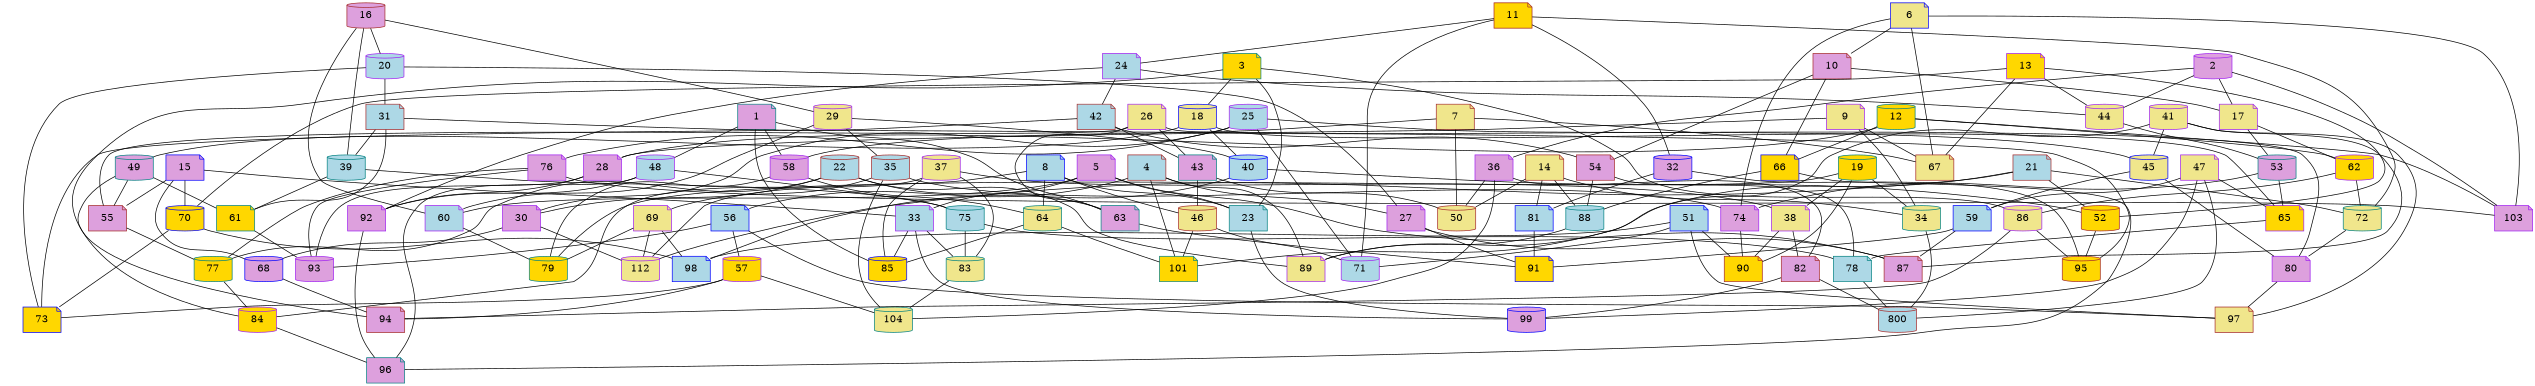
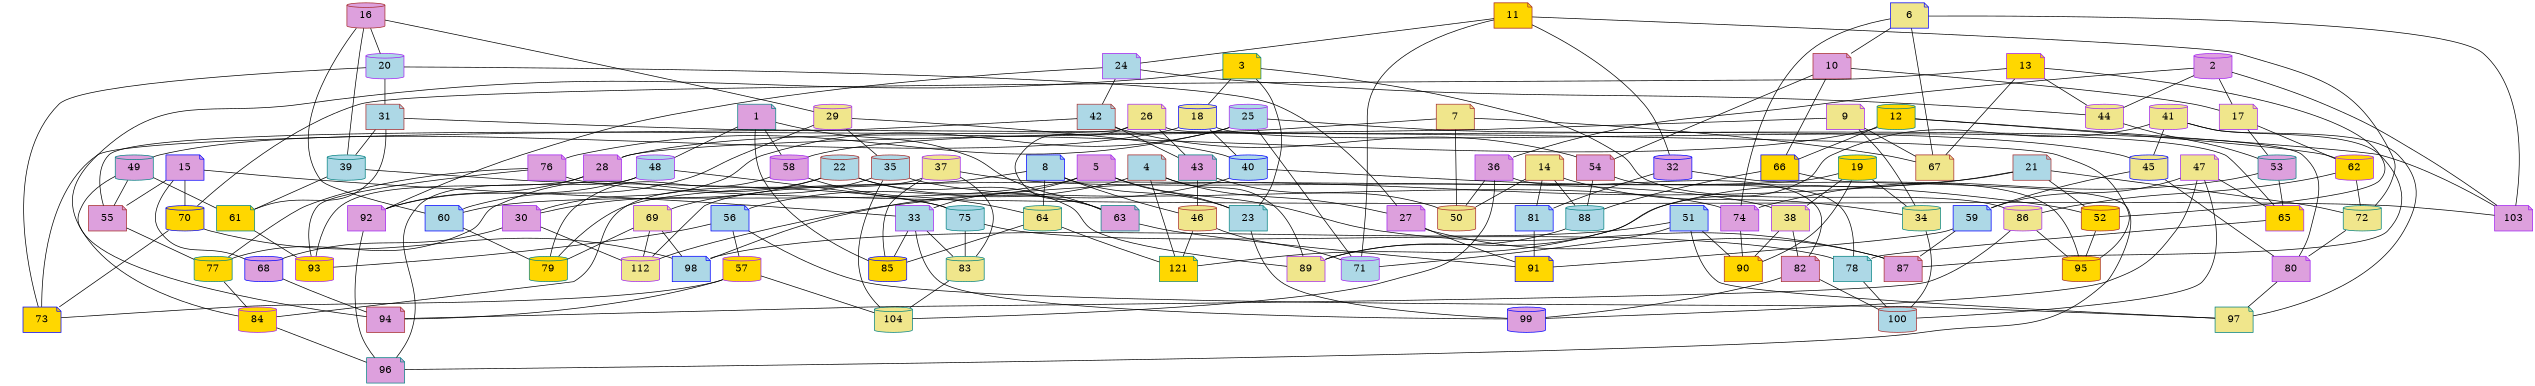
  graph {
    node [color=purple fillcolor=plum shape=note style=filled]
    1 [color=teal]
    48 [fillcolor=lightblue shape=cylinder]
    58 [shape=cylinder]
    63 [color=teal]
    85 [color=blue fillcolor=gold shape=cylinder]
    92
    75 [color=teal fillcolor=lightblue shape=cylinder]
    96 [color=teal]
    64 [color=teal fillcolor=khaki shape=cylinder]
    79 [color=teal fillcolor=gold shape=cylinder]
    91 [color=blue fillcolor=gold]
    2 [shape=cylinder]
    17 [fillcolor=khaki]
    36
    44 [fillcolor=khaki shape=cylinder]
    103
    62 [fillcolor=gold shape=cylinder]
    53 [color=teal shape=cylinder]
    50 [color=brown fillcolor=khaki shape=cylinder]
    104 [color=teal fillcolor=khaki shape=cylinder]
    82 [color=brown]
    3 [color=teal fillcolor=gold]
    18 [color=blue fillcolor=khaki shape=cylinder]
    23 [color=teal fillcolor=lightblue]
    86 [fillcolor=khaki shape=cylinder]
    94 [color=brown]
    40 [color=blue fillcolor=lightblue shape=cylinder]
    49 [color=teal shape=cylinder]
    65 [fillcolor=gold]
    99 [color=blue shape=cylinder]
    95 [color=brown fillcolor=gold shape=cylinder]
    4 [color=brown fillcolor=lightblue]
    27
    56 [color=blue fillcolor=lightblue]
    89 [fillcolor=khaki]
-   101 [color=teal fillcolor=gold]
+   101 [color=teal fillcolor=gold label=121]
    87 [color=brown]
-   93 [shape=cylinder]
-   97 [color=brown fillcolor=khaki]
+   93 [fillcolor=gold shape=cylinder]
+   97 [color=teal fillcolor=khaki]
    57 [fillcolor=gold shape=cylinder]
    5
    33 [fillcolor=lightblue]
-   60 [fillcolor=lightblue]
+   60 [color=blue fillcolor=lightblue]
    83 [color=teal fillcolor=khaki shape=cylinder]
    6 [color=blue fillcolor=khaki]
    10 [color=brown]
    67 [color=brown fillcolor=khaki]
    74
    54 [color=brown]
    66 [color=blue fillcolor=gold]
    90 [color=brown fillcolor=gold]
    7 [color=brown fillcolor=khaki]
    9 [fillcolor=khaki]
    28
    34 [color=teal fillcolor=khaki shape=cylinder]
    8 [color=blue fillcolor=lightblue]
    46 [color=brown fillcolor=khaki shape=cylinder]
    n58 [fillcolor=khaki label=112 shape=cylinder]
    71 [fillcolor=lightblue shape=cylinder]
-   100 [color=brown fillcolor=lightblue shape=cylinder label=800]
+   100 [color=brown fillcolor=lightblue shape=cylinder]
    88 [color=teal fillcolor=lightblue shape=cylinder]
    78 [color=teal fillcolor=lightblue]
    11 [color=brown fillcolor=gold]
    24 [fillcolor=lightblue]
    32 [color=blue shape=cylinder]
    72 [color=teal fillcolor=khaki shape=cylinder]
    42 [color=brown fillcolor=lightblue]
    81 [color=blue fillcolor=lightblue]
    80
    12 [color=teal fillcolor=gold shape=cylinder]
    13 [fillcolor=gold]
    52 [color=brown fillcolor=gold shape=cylinder]
    70 [color=blue fillcolor=gold shape=cylinder]
    73 [color=blue fillcolor=gold]
    98 [color=blue fillcolor=lightblue]
    14 [color=brown fillcolor=khaki]
    15 [color=blue]
    55 [color=brown]
    68 [color=blue shape=cylinder]
    77 [color=teal fillcolor=gold shape=cylinder]
    16 [color=brown shape=cylinder]
    20 [fillcolor=lightblue shape=cylinder]
    29 [fillcolor=khaki shape=cylinder]
    39 [color=teal fillcolor=lightblue shape=cylinder]
    31 [color=brown fillcolor=lightblue]
    35 [color=brown fillcolor=lightblue shape=cylinder]
    61 [color=teal fillcolor=gold]
    84 [fillcolor=gold shape=cylinder]
    19 [color=teal fillcolor=gold shape=cylinder]
    38 [fillcolor=khaki]
    21 [color=brown fillcolor=lightblue]
    22 [color=brown fillcolor=lightblue shape=cylinder]
    30
    43 [color=teal]
    25 [fillcolor=lightblue shape=cylinder]
    45 [color=blue fillcolor=khaki shape=cylinder]
    76
    59 [color=blue fillcolor=lightblue]
    26 [fillcolor=khaki]
    69 [fillcolor=khaki]
    37 [fillcolor=khaki shape=cylinder]
    41 [fillcolor=khaki shape=cylinder]
    47 [fillcolor=khaki]
    51 [color=blue fillcolor=lightblue]
    1 -- 48
    1 -- 58
    1 -- 63
    1 -- 85
    48 -- 92
    48 -- 75
    48 -- 96
    58 -- 64
    58 -- 79
    63 -- 91
    92 -- 96
    75 -- 83
    75 -- 78
    64 -- 85
    64 -- 101
    2 -- 17
    2 -- 36
    2 -- 44
    2 -- 103
    17 -- 62
    17 -- 53
    36 -- 50
    36 -- 104
    36 -- 82
    44 -- 53
    62 -- 86
    62 -- 72
    53 -- 65
    53 -- 74
    82 -- 99
    82 -- 100
    3 -- 18
    3 -- 23
    3 -- 86
    3 -- 94
    18 -- 40
    18 -- 49
    18 -- 65
    23 -- 99
    86 -- 94
    86 -- 95
    40 -- 52
    40 -- 98
    49 -- 55
    49 -- 61
    49 -- 84
    65 -- 78
    4 -- 27
    4 -- 56
    4 -- 89
    4 -- 101
    27 -- 91
    27 -- 87
    56 -- 93
    56 -- 97
    56 -- 57
    57 -- 104
    57 -- 94
    57 -- 73
    5 -- 23
    5 -- 87
    5 -- 33
    5 -- 60
    33 -- 85
    33 -- 99
    33 -- 83
    60 -- 79
    83 -- 104
    6 -- 103
    6 -- 10
    6 -- 67
    6 -- 74
    10 -- 17
    10 -- 54
    10 -- 66
    74 -- 90
    54 -- 88
    54 -- 78
    66 -- 96
    66 -- 88
    7 -- 58
    7 -- 50
    7 -- 67
    9 -- 67
    9 -- 28
    9 -- 34
    28 -- 92
    28 -- 93
    34 -- 100
    8 -- 64
    8 -- 23
    8 -- 46
    8 -- n58
    46 -- 101
    46 -- 71
    88 -- 89
    78 -- 100
    11 -- 71
    11 -- 24
    11 -- 32
    11 -- 72
    24 -- 92
    24 -- 44
    24 -- 42
    32 -- 95
    32 -- 81
    72 -- 80
    42 -- 54
    42 -- 73
    42 -- 43
    81 -- 91
    80 -- 97
    12 -- 103
    12 -- 62
    12 -- 66
    12 -- 28
    13 -- 44
    13 -- 67
    13 -- 52
    13 -- 70
    52 -- 95
    70 -- 73
    70 -- 98
    14 -- 50
    14 -- 34
    14 -- 88
    14 -- 81
    15 -- 33
    15 -- 70
    15 -- 55
    15 -- 68
    55 -- 77
    68 -- 94
    77 -- 84
    16 -- 60
    16 -- 20
    16 -- 29
    16 -- 39
    20 -- 27
    20 -- 73
    20 -- 31
    29 -- 40
    29 -- 60
    29 -- 35
    39 -- 75
    39 -- 61
    31 -- 95
    31 -- 39
    31 -- 61
    35 -- 104
    35 -- 74
    35 -- 69
    61 -- 93
    84 -- 96
    19 -- 79
    19 -- 90
    19 -- 34
    19 -- 38
    38 -- 82
    38 -- 90
    21 -- 101
    21 -- n58
    21 -- 72
    21 -- 52
    22 -- 63
    22 -- 89
    22 -- 77
    22 -- 30
    30 -- n58
    30 -- 68
    43 -- 50
    43 -- 46
    25 -- 71
    25 -- 30
    25 -- 45
    25 -- 76
    45 -- 80
    45 -- 59
    76 -- 103
    76 -- 93
    76 -- 77
    59 -- 91
    59 -- 87
    26 -- 63
    26 -- 80
    26 -- 55
    26 -- 43
    69 -- 79
    69 -- n58
    69 -- 98
    37 -- 85
    37 -- 83
    37 -- 84
    37 -- 38
    41 -- 89
    41 -- 87
    41 -- 97
    41 -- 45
    47 -- 65
    47 -- 99
    47 -- 100
    47 -- 59
    51 -- 97
    51 -- 90
    51 -- 71
    51 -- 98
  }
